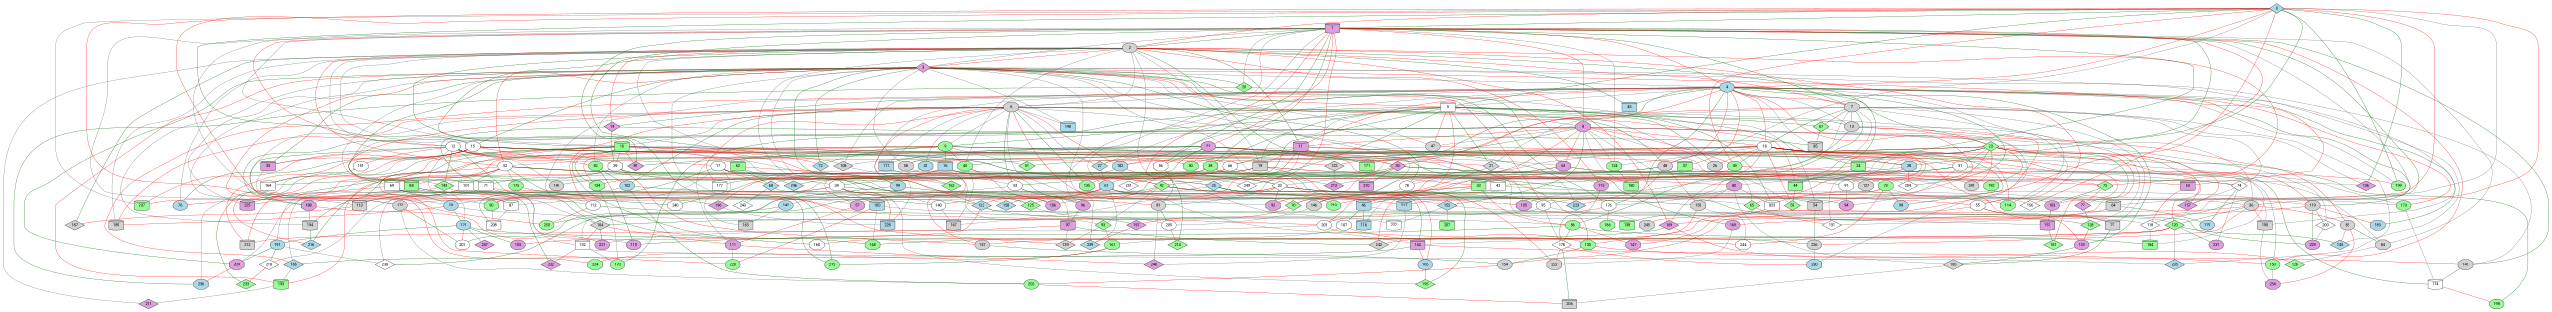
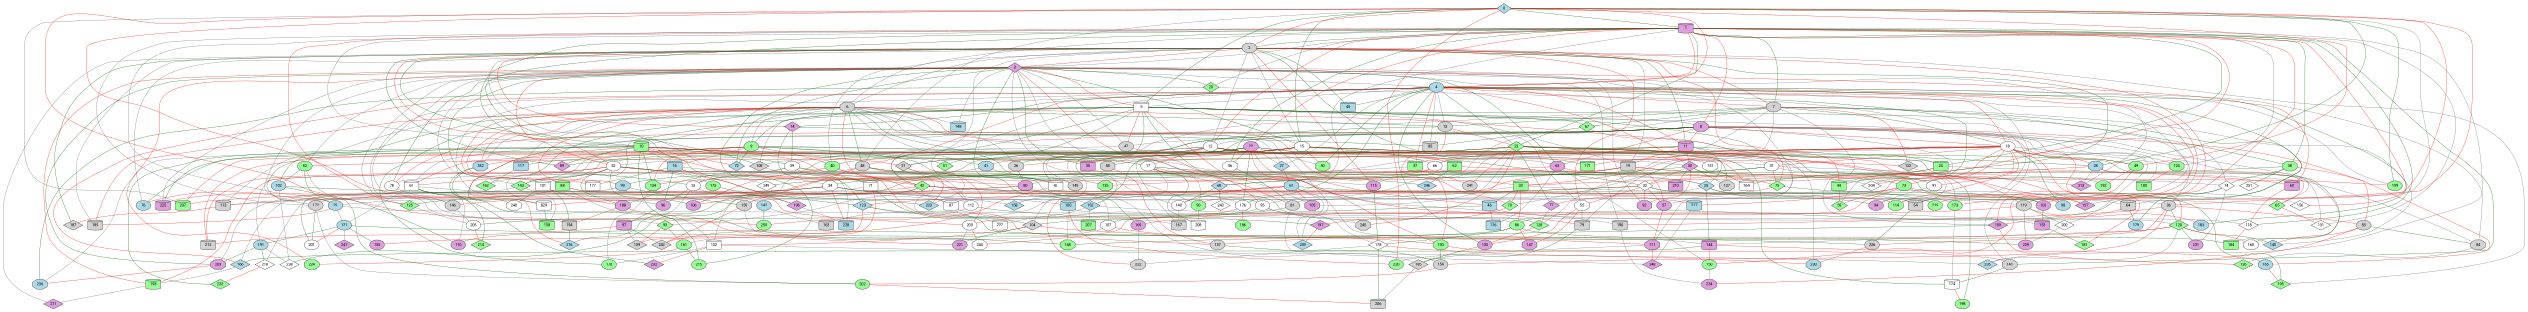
  graph {
    fontname=Roboto
    node [fillcolor=palegreen fontname=Roboto shape=diamond style=filled]
    edge [color=gray40 fontname=Roboto]
    0 [fillcolor=lightblue]
    1 [fillcolor=plum shape=cylinder]
    2 [fillcolor=lightgrey shape=ellipse]
    4 [fillcolor=lightblue shape=ellipse]
    5 [fillcolor=white shape=cylinder]
    15 [fillcolor=white shape=octagon]
    28 [fillcolor=lightblue shape=octagon]
    36 [fillcolor=lightgrey shape=ellipse]
    48 [fillcolor=lightgrey shape=ellipse]
    49 [shape=ellipse]
    64 [fillcolor=lightgrey shape=cylinder]
    103 [fillcolor=plum shape=ellipse]
    n13 [fillcolor=white label=829 shape=cylinder]
-   136 [fillcolor=plum]
    199 [shape=ellipse]
    220 [shape=ellipse]
    237 [shape=cylinder]
    250 [shape=ellipse]
    3 [fillcolor=plum]
    6 [fillcolor=lightgrey shape=octagon]
    7 [fillcolor=lightgrey shape=octagon]
    8 [fillcolor=plum shape=octagon]
    10 [shape=cylinder]
    12 [fillcolor=white shape=ellipse]
    20
    22 [fillcolor=plum shape=ellipse]
    23
    24 [shape=cylinder]
    29 [fillcolor=lightblue shape=ellipse]
    32 [fillcolor=white]
    38 [shape=octagon]
    56 [fillcolor=white shape=octagon]
    61 [fillcolor=lightblue shape=octagon]
    84 [fillcolor=lightgrey shape=octagon]
    108 [fillcolor=lightgrey]
    118 [fillcolor=white]
    124 [shape=octagon]
    125
    131 [fillcolor=white]
    141 [fillcolor=lightgrey shape=octagon]
    150 [shape=ellipse]
    156 [fillcolor=white]
    172 [fillcolor=lightgrey shape=ellipse]
    215 [shape=ellipse]
    11 [fillcolor=plum shape=cylinder]
    14 [fillcolor=plum]
    19 [fillcolor=lightgrey shape=cylinder]
    34 [fillcolor=white shape=octagon]
    40 [shape=octagon]
    44 [shape=cylinder]
    45 [fillcolor=lightblue shape=cylinder]
    52 [fillcolor=white shape=ellipse]
    55 [fillcolor=white shape=octagon]
    75
    76 [fillcolor=lightblue shape=ellipse]
    89 [fillcolor=plum]
    107 [fillcolor=white shape=octagon]
    109 [fillcolor=plum]
    115 [fillcolor=plum shape=ellipse]
    171 [shape=cylinder]
    187 [fillcolor=lightgrey]
    189 [fillcolor=lightgrey shape=cylinder]
    195
    211 [fillcolor=plum]
    13 [fillcolor=lightgrey shape=ellipse]
    18 [fillcolor=white shape=ellipse]
    27 [fillcolor=lightblue]
    30 [fillcolor=plum]
    37 [shape=cylinder]
    50 [shape=octagon]
    54 [fillcolor=lightgrey shape=cylinder]
    85 [fillcolor=lightgrey shape=cylinder]
    93
    96 [fillcolor=plum shape=ellipse]
    112 [fillcolor=white shape=ellipse]
    114 [shape=octagon]
    119 [fillcolor=lightgrey shape=octagon]
    133 [fillcolor=plum shape=ellipse]
    166 [fillcolor=lightblue]
    173 [shape=ellipse]
    176 [fillcolor=white shape=octagon]
    183 [fillcolor=lightblue shape=octagon]
    204 [fillcolor=white]
    235 [fillcolor=lightblue]
    47 [fillcolor=lightgrey shape=ellipse]
    9 [shape=ellipse]
    21 [fillcolor=lightgrey]
    26 [fillcolor=lightgrey shape=octagon]
    42
    46 [fillcolor=lightblue shape=cylinder]
    67
    170 [shape=ellipse]
    182 [fillcolor=lightblue shape=octagon]
    35 [fillcolor=plum shape=cylinder]
    63 [fillcolor=plum shape=octagon]
    82 [shape=ellipse]
    157 [fillcolor=plum]
    164 [fillcolor=white shape=cylinder]
    174 [fillcolor=white shape=cylinder]
    212 [fillcolor=lightgrey shape=cylinder]
    213 [fillcolor=plum]
    65
    190 [fillcolor=lightgrey shape=cylinder]
    83 [fillcolor=lightgrey shape=ellipse]
    120
    154 [fillcolor=lightgrey shape=ellipse]
    226 [fillcolor=lightgrey shape=ellipse]
    73 [shape=octagon]
    223 [fillcolor=lightblue]
    132 [fillcolor=white shape=cylinder]
    159 [fillcolor=lightgrey shape=octagon]
    246 [fillcolor=lightblue]
    192 [shape=octagon]
    219 [shape=ellipse]
    179 [fillcolor=lightblue shape=ellipse]
    153 [fillcolor=plum shape=cylinder]
    138 [shape=cylinder]
    57 [fillcolor=plum shape=ellipse]
    58 [fillcolor=lightgrey shape=octagon]
    60 [fillcolor=plum shape=cylinder]
    72 [fillcolor=lightblue]
    78 [fillcolor=white shape=ellipse]
    92 [fillcolor=plum shape=octagon]
    95 [fillcolor=white shape=ellipse]
    101 [fillcolor=white shape=cylinder]
    123 [fillcolor=lightblue]
    140 [fillcolor=white shape=ellipse]
    143
    146 [fillcolor=lightgrey shape=octagon]
    148 [fillcolor=lightblue shape=cylinder]
    169 [fillcolor=plum shape=ellipse]
    193 [shape=cylinder]
    194 [fillcolor=lightgrey shape=cylinder]
    209 [fillcolor=plum shape=octagon]
    224 [shape=octagon]
    225 [fillcolor=plum shape=cylinder]
    41 [fillcolor=lightblue shape=octagon]
    53 [fillcolor=white shape=ellipse]
    70
    88 [shape=cylinder]
    99 [fillcolor=lightblue shape=octagon]
    102 [fillcolor=lightblue shape=ellipse]
    105 [fillcolor=plum shape=octagon]
    113 [fillcolor=lightgrey shape=cylinder]
    117 [fillcolor=lightblue shape=cylinder]
    135 [shape=octagon]
    177 [fillcolor=white shape=cylinder]
    239 [fillcolor=lightblue]
    74 [fillcolor=white]
    79 [fillcolor=lightgrey shape=cylinder]
    86 [shape=ellipse]
    122 [fillcolor=lightgrey]
    128
    145 [fillcolor=lightblue]
    51
    59
    69 [fillcolor=white shape=cylinder]
    152 [fillcolor=lightblue]
    180 [shape=cylinder]
    184 [shape=cylinder]
    188 [fillcolor=plum shape=octagon]
    200 [fillcolor=white]
    16 [fillcolor=lightblue shape=cylinder]
    134 [shape=octagon]
    25 [fillcolor=lightblue]
    39 [fillcolor=white shape=octagon]
    87 [fillcolor=white shape=cylinder]
    162
    168 [shape=octagon]
    216 [fillcolor=lightblue]
    233
    236 [fillcolor=lightblue shape=octagon]
    17 [fillcolor=white shape=ellipse]
    66 [fillcolor=white shape=ellipse]
    62 [shape=cylinder]
    104 [fillcolor=lightgrey]
    149 [fillcolor=lightgrey shape=ellipse]
    151 [fillcolor=white shape=octagon]
    160 [fillcolor=white shape=octagon]
    130 [shape=octagon]
    33 [shape=cylinder]
    198 [shape=ellipse]
    31 [fillcolor=white shape=ellipse]
    77 [fillcolor=plum]
    80 [fillcolor=plum shape=octagon]
    127 [fillcolor=lightgrey shape=octagon]
    167 [fillcolor=lightgrey shape=cylinder]
    241 [fillcolor=lightgrey shape=ellipse]
    245 [fillcolor=lightgrey shape=octagon]
    121 [fillcolor=lightblue shape=ellipse]
    81 [fillcolor=lightgrey shape=ellipse]
    90 [shape=octagon]
    165 [fillcolor=lightblue shape=ellipse]
    251 [fillcolor=white]
    144 [fillcolor=plum shape=cylinder]
    94 [fillcolor=plum shape=ellipse]
    126
    228 [fillcolor=lightblue shape=cylinder]
    205 [fillcolor=white shape=ellipse]
    234 [fillcolor=plum shape=octagon]
    201 [fillcolor=white shape=ellipse]
    202 [shape=ellipse]
    111 [fillcolor=plum shape=octagon]
    158 [fillcolor=lightblue]
    71 [fillcolor=white shape=cylinder]
    68 [fillcolor=lightblue]
    222 [fillcolor=lightgrey shape=octagon]
    100 [fillcolor=lightblue shape=cylinder]
    218 [fillcolor=white]
    106 [fillcolor=plum shape=ellipse]
    175 [shape=ellipse]
    147 [fillcolor=plum shape=octagon]
    161 [shape=octagon]
    178 [fillcolor=white]
    137 [fillcolor=lightgrey shape=ellipse]
    116 [fillcolor=lightblue shape=cylinder]
    110 [fillcolor=plum shape=ellipse]
    240 [fillcolor=white shape=octagon]
    229 [fillcolor=plum shape=ellipse]
    155 [fillcolor=plum shape=ellipse]
    227 [fillcolor=white shape=cylinder]
    203 [fillcolor=white shape=ellipse]
    43 [fillcolor=white shape=cylinder]
    91 [fillcolor=white shape=octagon]
    98 [fillcolor=lightblue shape=ellipse]
    181
    249 [fillcolor=white]
    210 [fillcolor=plum shape=cylinder]
    139 [fillcolor=lightgrey]
    97 [fillcolor=plum shape=cylinder]
    197 [fillcolor=plum]
    185 [fillcolor=lightgrey]
    186 [shape=octagon]
    217 [fillcolor=lightblue shape=cylinder]
    238 [fillcolor=white]
    230 [fillcolor=lightblue shape=octagon]
    214
    142 [fillcolor=lightblue shape=ellipse]
    231 [fillcolor=plum shape=ellipse]
    232 [fillcolor=plum]
    207 [shape=cylinder]
    221 [fillcolor=plum shape=ellipse]
    196 [fillcolor=plum]
    163 [fillcolor=lightgrey shape=cylinder]
    208 [fillcolor=white shape=cylinder]
    242 [fillcolor=lightgrey]
    191 [fillcolor=lightblue shape=ellipse]
    248 [fillcolor=plum]
    243 [fillcolor=white]
    244 [fillcolor=white shape=octagon]
    247 [fillcolor=plum]
    206 [fillcolor=lightgrey shape=cylinder]
    0 -- 1 [color=darkgreen]
    0 -- 2 [color=red]
    0 -- 4 [color=red]
    0 -- 5 [color=darkgreen]
    0 -- 15 [color=darkgreen]
    0 -- 28 [color=darkgreen]
    0 -- 36 [color=red]
    0 -- 48
    0 -- 49 [color=red]
    0 -- 64
    0 -- 103 [color=red]
    0 -- n13 [color=red]
-   0 -- 136 [color=darkgreen]
    0 -- 199 [color=darkgreen]
    0 -- 220 [color=red]
    0 -- 237
    0 -- 250 [color=red]
    1 -- 2 [color=darkgreen]
    1 -- 4 [color=red]
    1 -- 3
    1 -- 6
    1 -- 7 [color=darkgreen]
    1 -- 8 [color=red]
    1 -- 10
    1 -- 12 [color=red]
    1 -- 20
    1 -- 22 [color=red]
    1 -- 23 [color=darkgreen]
    1 -- 24 [color=darkgreen]
    1 -- 29
    1 -- 32 [color=red]
    1 -- 38 [color=darkgreen]
    1 -- 56 [color=darkgreen]
    1 -- 61
    1 -- 84
    1 -- 108 [color=darkgreen]
    1 -- 118 [color=darkgreen]
    1 -- 124
    1 -- 125 [color=red]
    1 -- 131
    1 -- 141 [color=darkgreen]
    1 -- 150 [color=red]
    1 -- 156 [color=red]
    1 -- 172
    1 -- 215 [color=darkgreen]
    2 -- 15
    2 -- 3 [color=red]
    2 -- 6
    2 -- 7 [color=red]
    2 -- 10 [color=darkgreen]
    2 -- 12
    2 -- 11 [color=darkgreen]
    2 -- 14 [color=red]
    2 -- 19
    2 -- 34
    2 -- 40
    2 -- 44 [color=darkgreen]
    2 -- 45 [color=darkgreen]
    2 -- 52 [color=red]
    2 -- 55 [color=red]
    2 -- 75 [color=red]
    2 -- 76
    2 -- 89 [color=darkgreen]
    2 -- 107
    2 -- 109 [color=red]
    2 -- 115 [color=red]
    2 -- 171 [color=darkgreen]
    2 -- 187 [color=darkgreen]
    2 -- 189
    2 -- 195
    2 -- 211
    4 -- 5
    4 -- 48 [color=red]
    4 -- 199
    4 -- 7 [color=red]
    4 -- 23 [color=darkgreen]
    4 -- 108
    4 -- 11 [color=red]
    4 -- 14 [color=darkgreen]
    4 -- 45 [color=darkgreen]
    4 -- 13
    4 -- 18 [color=red]
    4 -- 27
    4 -- 30 [color=red]
    4 -- 37 [color=red]
    4 -- 50 [color=darkgreen]
    4 -- 54 [color=red]
    4 -- 85
    4 -- 93
    4 -- 96
    4 -- 112
    4 -- 114
    4 -- 119 [color=darkgreen]
    4 -- 133 [color=darkgreen]
    4 -- 166 [color=red]
    4 -- 173 [color=red]
    4 -- 176 [color=darkgreen]
    4 -- 183 [color=darkgreen]
    4 -- 204 [color=darkgreen]
    4 -- 235
    5 -- 36
    5 -- n13 [color=darkgreen]
    5 -- 8
    5 -- 24 [color=darkgreen]
    5 -- 38 [color=darkgreen]
    5 -- 61 [color=darkgreen]
    5 -- 19
    5 -- 47 [color=red]
    5 -- 9 [color=darkgreen]
    5 -- 21 [color=darkgreen]
    5 -- 26 [color=darkgreen]
    5 -- 42 [color=darkgreen]
    5 -- 46 [color=red]
    5 -- 67 [color=darkgreen]
    5 -- 170 [color=darkgreen]
    5 -- 182
    15 -- 237 [color=red]
    15 -- 32 [color=darkgreen]
    15 -- 76 [color=darkgreen]
    15 -- 50 [color=red]
    15 -- 35 [color=red]
    15 -- 63
    15 -- 82 [color=red]
    15 -- 157 [color=red]
    15 -- 164 [color=red]
    15 -- 174 [color=darkgreen]
    15 -- 212 [color=red]
    28 -- 131
    28 -- 204 [color=red]
    28 -- 213
    28 -- 65 [color=red]
    36 -- 190 [color=red]
    36 -- 83 [color=red]
    36 -- 120 [color=darkgreen]
    36 -- 154 [color=red]
    36 -- 226 [color=red]
    48 -- 73 [color=darkgreen]
    48 -- 223 [color=red]
    48 -- 132
    48 -- 159 [color=red]
    48 -- 246 [color=darkgreen]
    49 -- 192 [color=red]
    49 -- 219 [color=red]
    64 -- 109 [color=red]
    64 -- 179 [color=darkgreen]
    103 -- 153 [color=darkgreen]
    n13 -- 138 [color=darkgreen]
    3 -- 4
    3 -- 5 [color=red]
    3 -- 15 [color=darkgreen]
    3 -- 20 [color=darkgreen]
    3 -- 141
    3 -- 172
    3 -- 52 [color=red]
    3 -- 47
    3 -- 35 [color=darkgreen]
    3 -- 63 [color=darkgreen]
    3 -- 82
    3 -- 213
    3 -- 190
    3 -- 57
    3 -- 58
    3 -- 60 [color=red]
    3 -- 72 [color=darkgreen]
    3 -- 78 [color=darkgreen]
    3 -- 92
    3 -- 95 [color=red]
    3 -- 101 [color=darkgreen]
    3 -- 123 [color=darkgreen]
    3 -- 140
    3 -- 143
    3 -- 146
    3 -- 148
    3 -- 169 [color=darkgreen]
    3 -- 193 [color=red]
    3 -- 194
    3 -- 209 [color=darkgreen]
    3 -- 224 [color=red]
    3 -- 225
    6 -- 48 [color=darkgreen]
    6 -- 10
    6 -- 44 [color=red]
    6 -- 189 [color=red]
    6 -- 13 [color=darkgreen]
    6 -- 27
    6 -- 112 [color=red]
    6 -- 9
    6 -- 26
    6 -- 182 [color=red]
    6 -- 148
    6 -- 41
    6 -- 53 [color=darkgreen]
    6 -- 70 [color=red]
    6 -- 88 [color=red]
    6 -- 99 [color=red]
    6 -- 102 [color=darkgreen]
    6 -- 105
    6 -- 113
    6 -- 117
    6 -- 135 [color=darkgreen]
    6 -- 177 [color=red]
    6 -- 239
-   7 -- 136
    7 -- 109
    7 -- 115
    7 -- 13 [color=darkgreen]
    7 -- 18 [color=darkgreen]
    7 -- 21
    7 -- 67 [color=darkgreen]
    7 -- 74
    7 -- 79
    7 -- 86 [color=darkgreen]
    7 -- 122 [color=red]
    7 -- 128
    7 -- 145
    8 -- 49 [color=red]
    8 -- 12
    8 -- 124
    8 -- 11 [color=red]
    8 -- 18 [color=red]
    8 -- 47
    8 -- 63 [color=red]
    8 -- 65
    8 -- 83 [color=red]
    8 -- 78 [color=red]
    8 -- 51 [color=darkgreen]
    8 -- 59
    8 -- 69
    8 -- 152 [color=darkgreen]
    8 -- 180
    8 -- 184
    8 -- 188 [color=darkgreen]
    8 -- 200
    10 -- 89 [color=darkgreen]
    10 -- 30
    10 -- 21 [color=red]
    10 -- 42 [color=red]
    10 -- 72 [color=red]
    10 -- 225 [color=darkgreen]
    10 -- 16
    10 -- 134 [color=darkgreen]
    10 -- 25
    10 -- 39 [color=darkgreen]
    10 -- 87 [color=red]
    10 -- 162
    10 -- 168 [color=darkgreen]
    10 -- 216 [color=red]
    10 -- 233 [color=darkgreen]
    10 -- 236
    12 -- 35
    12 -- 143 [color=darkgreen]
    12 -- 122 [color=red]
    12 -- 188 [color=darkgreen]
    12 -- 39
    12 -- 17 [color=red]
    12 -- 66 [color=darkgreen]
    12 -- 62 [color=red]
    12 -- 104
    12 -- 149
    12 -- 151 [color=red]
    12 -- 160 [color=darkgreen]
    20 -- 54
    20 -- 236 [color=darkgreen]
    22 -- 56 [color=darkgreen]
    22 -- 108
    22 -- 89 [color=darkgreen]
    22 -- 27
    22 -- 50
    22 -- 173
    22 -- 176 [color=darkgreen]
    22 -- 58
    22 -- 53 [color=darkgreen]
    22 -- 117 [color=darkgreen]
    22 -- 130 [color=red]
    22 -- 33 [color=red]
    22 -- 198 [color=darkgreen]
    23 -- 24
    23 -- 40 [color=darkgreen]
    23 -- 119 [color=red]
    23 -- 182 [color=red]
    23 -- 157 [color=red]
    23 -- 192 [color=darkgreen]
    23 -- 95
    23 -- 105
    23 -- 31
    23 -- 77 [color=darkgreen]
    23 -- 80
    23 -- 127 [color=darkgreen]
    23 -- 167
    23 -- 241 [color=red]
    23 -- 245 [color=red]
    24 -- 84
    24 -- 44 [color=darkgreen]
    24 -- 33 [color=red]
    29 -- 189 [color=red]
    29 -- 86
    29 -- 121
    32 -- 55 [color=red]
    32 -- 54 [color=darkgreen]
    32 -- 173
    32 -- 57 [color=red]
    32 -- 92 [color=red]
    32 -- 81 [color=darkgreen]
    32 -- 90 [color=red]
    38 -- 164 [color=darkgreen]
    38 -- 74 [color=darkgreen]
    38 -- 165 [color=red]
    38 -- 251 [color=darkgreen]
    56 -- 81 [color=darkgreen]
    61 -- 237 [color=red]
    61 -- 123 [color=red]
    61 -- 140 [color=red]
    61 -- 105 [color=red]
    61 -- 239
    61 -- 144
    61 -- 94 [color=darkgreen]
    84 -- 126
    108 -- 228
    118 -- 184 [color=red]
    124 -- 180 [color=red]
    125 -- 205
    141 -- 174 [color=darkgreen]
    150 -- 234
    172 -- 201 [color=darkgreen]
    172 -- 202
    11 -- 28 [color=darkgreen]
    11 -- 19 [color=red]
    11 -- 30 [color=red]
    11 -- 37 [color=red]
    11 -- 25
    11 -- 66 [color=darkgreen]
    11 -- 111
    11 -- 158 [color=darkgreen]
    14 -- 85 [color=darkgreen]
    14 -- 39 [color=darkgreen]
    14 -- 71 [color=darkgreen]
    19 -- 204
    19 -- 57 [color=red]
    19 -- 60 [color=red]
    19 -- 193 [color=red]
    19 -- 68
    19 -- 222 [color=red]
    34 -- 125 [color=darkgreen]
    34 -- 95 [color=darkgreen]
    34 -- 113 [color=red]
    34 -- 228 [color=red]
    34 -- 158
    34 -- 100
    34 -- 218
    40 -- 42 [color=red]
    40 -- 167
    40 -- 106 [color=red]
    44 -- 59 [color=red]
    52 -- 212 [color=red]
    52 -- 101 [color=darkgreen]
    52 -- 123 [color=darkgreen]
    52 -- 143
    52 -- 88 [color=red]
    52 -- 128 [color=darkgreen]
    52 -- 69 [color=red]
    52 -- 80 [color=red]
    52 -- 106 [color=darkgreen]
    52 -- 175
    55 -- 133 [color=red]
    55 -- 79 [color=darkgreen]
    55 -- 147 [color=red]
    75 -- 103 [color=darkgreen]
    75 -- 77 [color=red]
    107 -- 130 [color=red]
    107 -- 161
    109 -- 168 [color=darkgreen]
    109 -- 126 [color=red]
    115 -- 178 [color=darkgreen]
    13 -- 23 [color=red]
    13 -- 55
    13 -- 130 [color=red]
    13 -- 43 [color=darkgreen]
    18 -- 28 [color=red]
    18 -- 49 [color=darkgreen]
    18 -- 124
    18 -- 171 [color=red]
    18 -- 114 [color=red]
    18 -- 26 [color=red]
    18 -- 120 [color=red]
    18 -- 73 [color=red]
    18 -- 58 [color=darkgreen]
    18 -- 41 [color=red]
    18 -- 70
    18 -- 59 [color=red]
    18 -- 66
    18 -- 33 [color=red]
    18 -- 31 [color=red]
    18 -- 91 [color=red]
    18 -- 98 [color=darkgreen]
    18 -- 181 [color=red]
    27 -- 61 [color=red]
    30 -- 32
    30 -- 92 [color=red]
    30 -- 127 [color=darkgreen]
    30 -- 91 [color=darkgreen]
    30 -- 249 [color=darkgreen]
    30 -- 210 [color=darkgreen]
    37 -- 78
    37 -- 241 [color=red]
    54 -- 226 [color=darkgreen]
    93 -- 161 [color=red]
    93 -- 139 [color=red]
    96 -- 97 [color=darkgreen]
    112 -- 250 [color=red]
    112 -- 197 [color=darkgreen]
    119 -- 183 [color=red]
    119 -- 169 [color=red]
    119 -- 200 [color=darkgreen]
    119 -- 229 [color=darkgreen]
    133 -- 185 [color=darkgreen]
    166 -- 193
    173 -- 174
    176 -- 203 [color=red]
    176 -- 186 [color=red]
    47 -- 52
    47 -- 79 [color=red]
    9 -- 29 [color=darkgreen]
    9 -- 40 [color=red]
    9 -- 138
    9 -- 72 [color=darkgreen]
    9 -- 51
    9 -- 69 [color=red]
    9 -- 16 [color=red]
    9 -- 134 [color=red]
    9 -- 17 [color=darkgreen]
    9 -- 31
    9 -- 43 [color=darkgreen]
    21 -- 223
    21 -- 203 [color=red]
    26 -- 80
    42 -- 103 [color=darkgreen]
    42 -- 93
    42 -- 152
    42 -- 106 [color=red]
    42 -- 217 [color=red]
    42 -- 238 [color=darkgreen]
    46 -- 118
    46 -- 107 [color=darkgreen]
    46 -- 116 [color=red]
    67 -- 85 [color=darkgreen]
    67 -- 230
    182 -- 240 [color=darkgreen]
    182 -- 214 [color=darkgreen]
    35 -- 90
    63 -- 199 [color=red]
    63 -- 150
    63 -- 146 [color=red]
    63 -- 116
    82 -- 125
    82 -- 102 [color=darkgreen]
    82 -- 110 [color=darkgreen]
    174 -- 198 [color=red]
    65 -- 131 [color=red]
    190 -- 234
    83 -- 84 [color=darkgreen]
    83 -- 145 [color=red]
    83 -- 234 [color=red]
    120 -- 235
    120 -- 145 [color=darkgreen]
    120 -- 160 [color=red]
    120 -- 144
    120 -- 137 [color=red]
    120 -- 231 [color=darkgreen]
    154 -- 202 [color=red]
    226 -- 230
    73 -- 156
    73 -- 87
    73 -- 98 [color=red]
    73 -- 217 [color=red]
    73 -- 244 [color=red]
    132 -- 235
    132 -- 170
    132 -- 232 [color=red]
    159 -- 242 [color=red]
    159 -- 244
    153 -- 181 [color=darkgreen]
    57 -- 111 [color=red]
    58 -- 137 [color=red]
    60 -- 118 [color=red]
    78 -- 146
    95 -- 104 [color=darkgreen]
    95 -- 245
    95 -- 178
    101 -- 112
    101 -- 194 [color=darkgreen]
    101 -- 188 [color=red]
    101 -- 240 [color=darkgreen]
    123 -- 229 [color=darkgreen]
    123 -- 155 [color=red]
    123 -- 227
    140 -- 167
    143 -- 209
    143 -- 203 [color=red]
    146 -- 205
    169 -- 222
    193 -- 211
    194 -- 216 [color=darkgreen]
    209 -- 236 [color=red]
    41 -- 53
    41 -- 149 [color=darkgreen]
    53 -- 96 [color=darkgreen]
    53 -- 97
    53 -- 142
    70 -- 197 [color=red]
    88 -- 114 [color=red]
    88 -- 119
    88 -- 166
    88 -- 132
    88 -- 225 [color=red]
    99 -- 159 [color=darkgreen]
    99 -- 201 [color=darkgreen]
    102 -- 223 [color=darkgreen]
    102 -- 202 [color=darkgreen]
    102 -- 238
    113 -- 187 [color=red]
    117 -- 162 [color=darkgreen]
    74 -- 157
    74 -- 179 [color=darkgreen]
    74 -- 231
    79 -- 185 [color=darkgreen]
    86 -- 184 [color=darkgreen]
    86 -- 147 [color=red]
    86 -- 178 [color=darkgreen]
    86 -- 110 [color=darkgreen]
    122 -- 213
    128 -- 133 [color=red]
    69 -- 215 [color=darkgreen]
    69 -- 76 [color=red]
    69 -- 87
    69 -- 121
    69 -- 110
    69 -- 232 [color=darkgreen]
    152 -- 153
    152 -- 227
    152 -- 207
    188 -- 194 [color=red]
    188 -- 221 [color=red]
    200 -- 229
    16 -- 115
    16 -- 96 [color=darkgreen]
    16 -- 177 [color=darkgreen]
    16 -- 249
    16 -- 196 [color=red]
    134 -- 170
    25 -- 29
    25 -- 65
    25 -- 219 [color=darkgreen]
    25 -- 144 [color=darkgreen]
    39 -- 99 [color=darkgreen]
    39 -- 71 [color=darkgreen]
    39 -- 137 [color=red]
    39 -- 43 [color=darkgreen]
    39 -- 191
    87 -- 208
-   17 -- 136
    17 -- 190
    17 -- 25
    17 -- 81 [color=red]
    17 -- 90
    17 -- 68 [color=red]
    17 -- 163
    17 -- 208 [color=darkgreen]
    66 -- 195 [color=darkgreen]
    66 -- 135 [color=red]
    66 -- 134 [color=red]
    62 -- 75 [color=red]
    62 -- 246 [color=darkgreen]
    62 -- 68 [color=darkgreen]
    104 -- 132 [color=red]
    104 -- 111 [color=red]
    104 -- 221 [color=darkgreen]
    151 -- 164 [color=darkgreen]
    130 -- 141 [color=red]
    130 -- 154 [color=darkgreen]
    33 -- 36
    33 -- 172
    33 -- 46 [color=darkgreen]
    33 -- 70 [color=red]
    33 -- 86 [color=red]
    31 -- 34 [color=darkgreen]
    31 -- 75 [color=red]
    31 -- 74
    31 -- 216 [color=darkgreen]
    31 -- 94
    77 -- 128
    80 -- n13 [color=red]
    80 -- 176
    80 -- 159
    80 -- 185
    121 -- 226 [color=darkgreen]
    121 -- 201 [color=red]
    121 -- 155 [color=darkgreen]
    121 -- 191 [color=darkgreen]
    121 -- 247
    81 -- 205 [color=darkgreen]
    81 -- 248
    90 -- 208
    165 -- 195 [color=red]
    144 -- 150 [color=red]
    144 -- 166 [color=darkgreen]
    144 -- 165 [color=red]
    205 -- 214 [color=red]
    202 -- 206 [color=red]
    111 -- 220
    111 -- 248 [color=red]
    71 -- 113
    71 -- 104 [color=darkgreen]
    71 -- 139 [color=red]
    68 -- 140 [color=darkgreen]
    68 -- 243 [color=darkgreen]
    100 -- 220 [color=red]
    100 -- 120
    100 -- 168
    218 -- 233 [color=red]
    175 -- 196 [color=darkgreen]
    161 -- 215 [color=darkgreen]
    161 -- 224 [color=red]
    178 -- 222
    178 -- 230 [color=red]
    178 -- 206 [color=darkgreen]
    137 -- 154 [color=darkgreen]
    203 -- 221
    203 -- 244 [color=red]
    43 -- 64
    43 -- 242 [color=red]
    91 -- 94
    97 -- 212 [color=red]
    97 -- 139
    97 -- 242 [color=darkgreen]
    197 -- 239 [color=red]
    185 -- 206
    217 -- 248
    142 -- 250 [color=darkgreen]
    142 -- 163
    196 -- 228
    191 -- 209 [color=darkgreen]
    191 -- 218 [color=darkgreen]
    191 -- 238
  }
